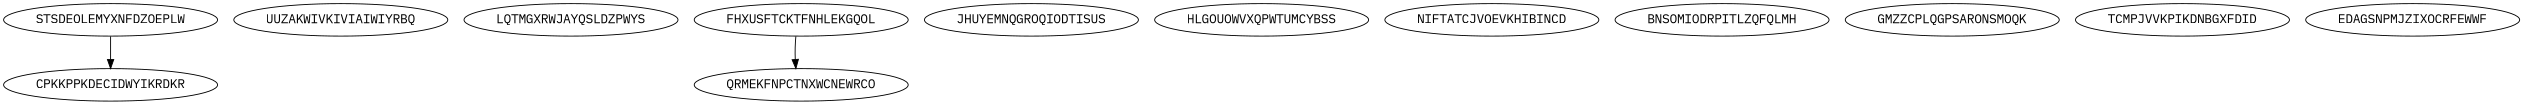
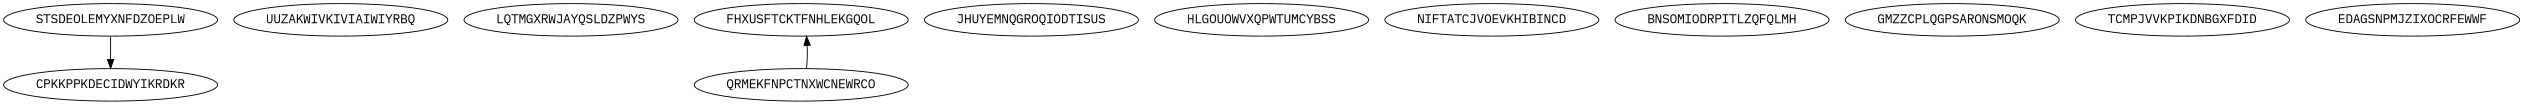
  digraph {
    fontname="IBM Plex Mono"
    node [Weight=16 fontname="IBM Plex Mono"]
    edge [Weight=17 fontname="IBM Plex Mono"]
    CPKKPPKDECIDWYIKRDKR [Weight=15]
    STSDEOLEMYXNFDZOEPLW
    UUZAKWIVKIVIAIWIYRBQ [Weight=20]
    LQTMGXRWJAYQSLDZPWYS [Weight=12]
    FHXUSFTCKTFNHLEKGQOL [Weight=12]
    QRMEKFNPCTNXWCNEWRCO
    JHUYEMNQGROQIODTISUS [Weight=10]
    HLGOUOWVXQPWTUMCYBSS [Weight=15]
    NIFTATCJVOEVKHIBINCD [Weight=20]
    BNSOMIODRPITLZQFQLMH [Weight=19]
    GMZZCPLQGPSARONSMOQK [Weight=13]
    TCMPJVVKPIKDNBGXFDID
    EDAGSNPMJZIXOCRFEWWF [Weight=12]
    STSDEOLEMYXNFDZOEPLW -> CPKKPPKDECIDWYIKRDKR
-   FHXUSFTCKTFNHLEKGQOL -> QRMEKFNPCTNXWCNEWRCO
+   QRMEKFNPCTNXWCNEWRCO -> FHXUSFTCKTFNHLEKGQOL
  }
